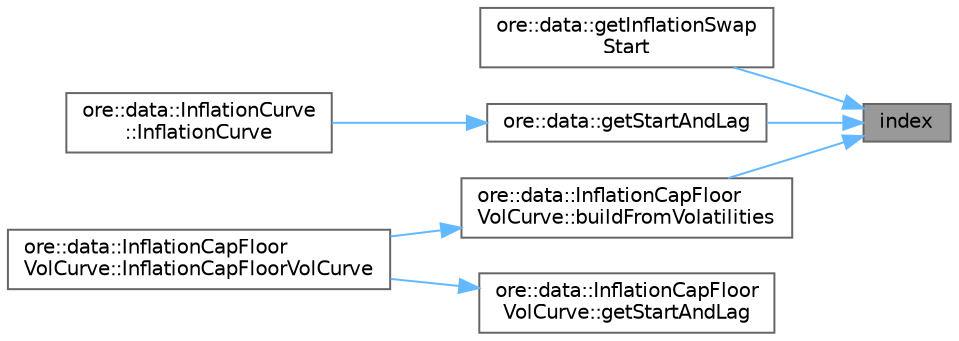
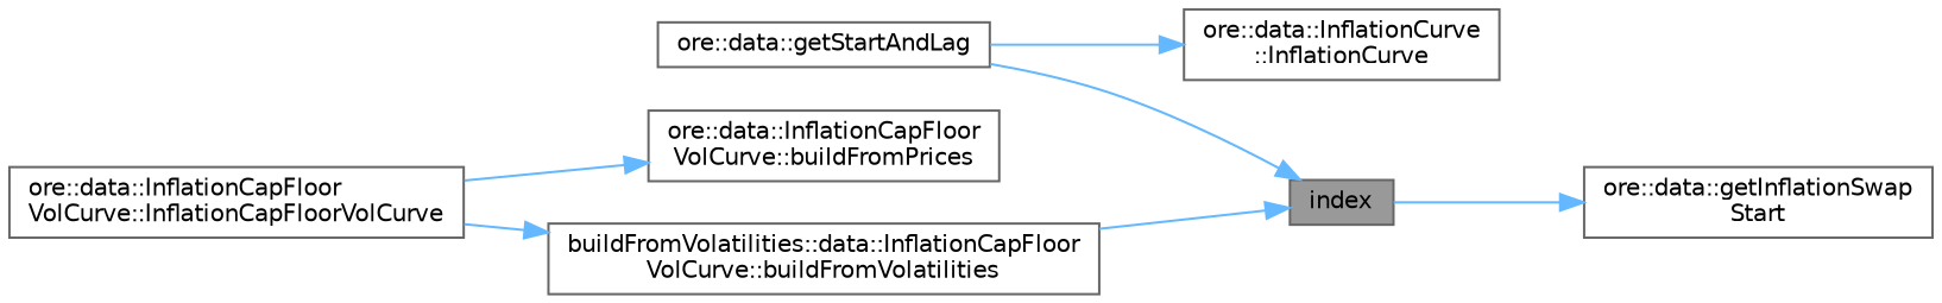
  digraph {
    rankdir=RL
    node [color=grey40 fillcolor=white fontname=Helvetica fontsize=10 shape=box style=filled]
    edge [color=steelblue1 dir=back fontname=Helvetica fontsize=10 labelfontname=Helvetica labelfontsize=10 style=solid]
    n1 [color=gray40 fillcolor=grey60 fontcolor=black height=0.2 label=index width=0.4]
    n2 [height=0.2 label="ore::data::getInflationSwap\lStart" width=0.4]
    n3 [height=0.2 label="ore::data::getStartAndLag" width=0.4]
-   n4 [height=0.2 label="ore::data::InflationCapFloor\lVolCurve::buildFromVolatilities" width=0.4]
+   n4 [height=0.2 label="buildFromVolatilities::data::InflationCapFloor\lVolCurve::buildFromVolatilities" width=0.4]
    n5 [height=0.2 label="ore::data::InflationCurve\l::InflationCurve" width=0.4]
-   n6 [height=0.2 label="ore::data::InflationCapFloor\lVolCurve::getStartAndLag" width=0.4]
+   n6 [height=0.2 label="ore::data::InflationCapFloor\lVolCurve::buildFromPrices" width=0.4]
    n7 [height=0.2 label="ore::data::InflationCapFloor\lVolCurve::InflationCapFloorVolCurve" width=0.4]
-   n1 -> n2
+   n2 -> n1
    n1 -> n3
    n1 -> n4
-   n3 -> n5
+   n5 -> n3
    n4 -> n7
    n6 -> n7
  }
